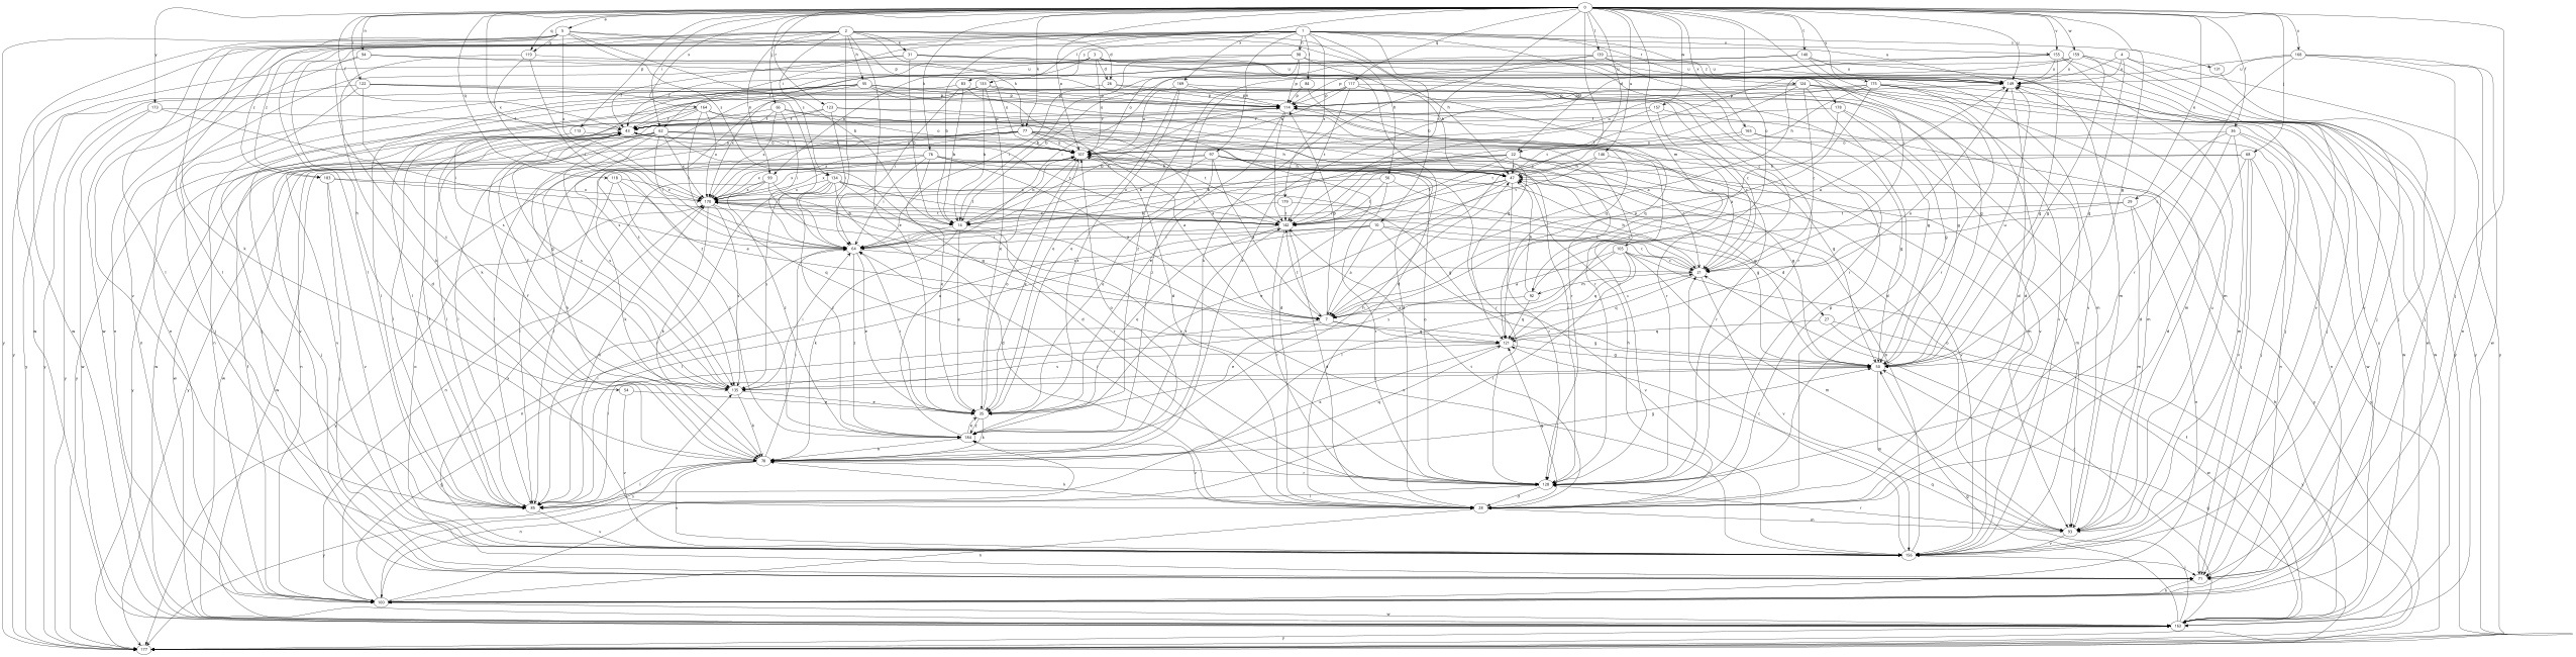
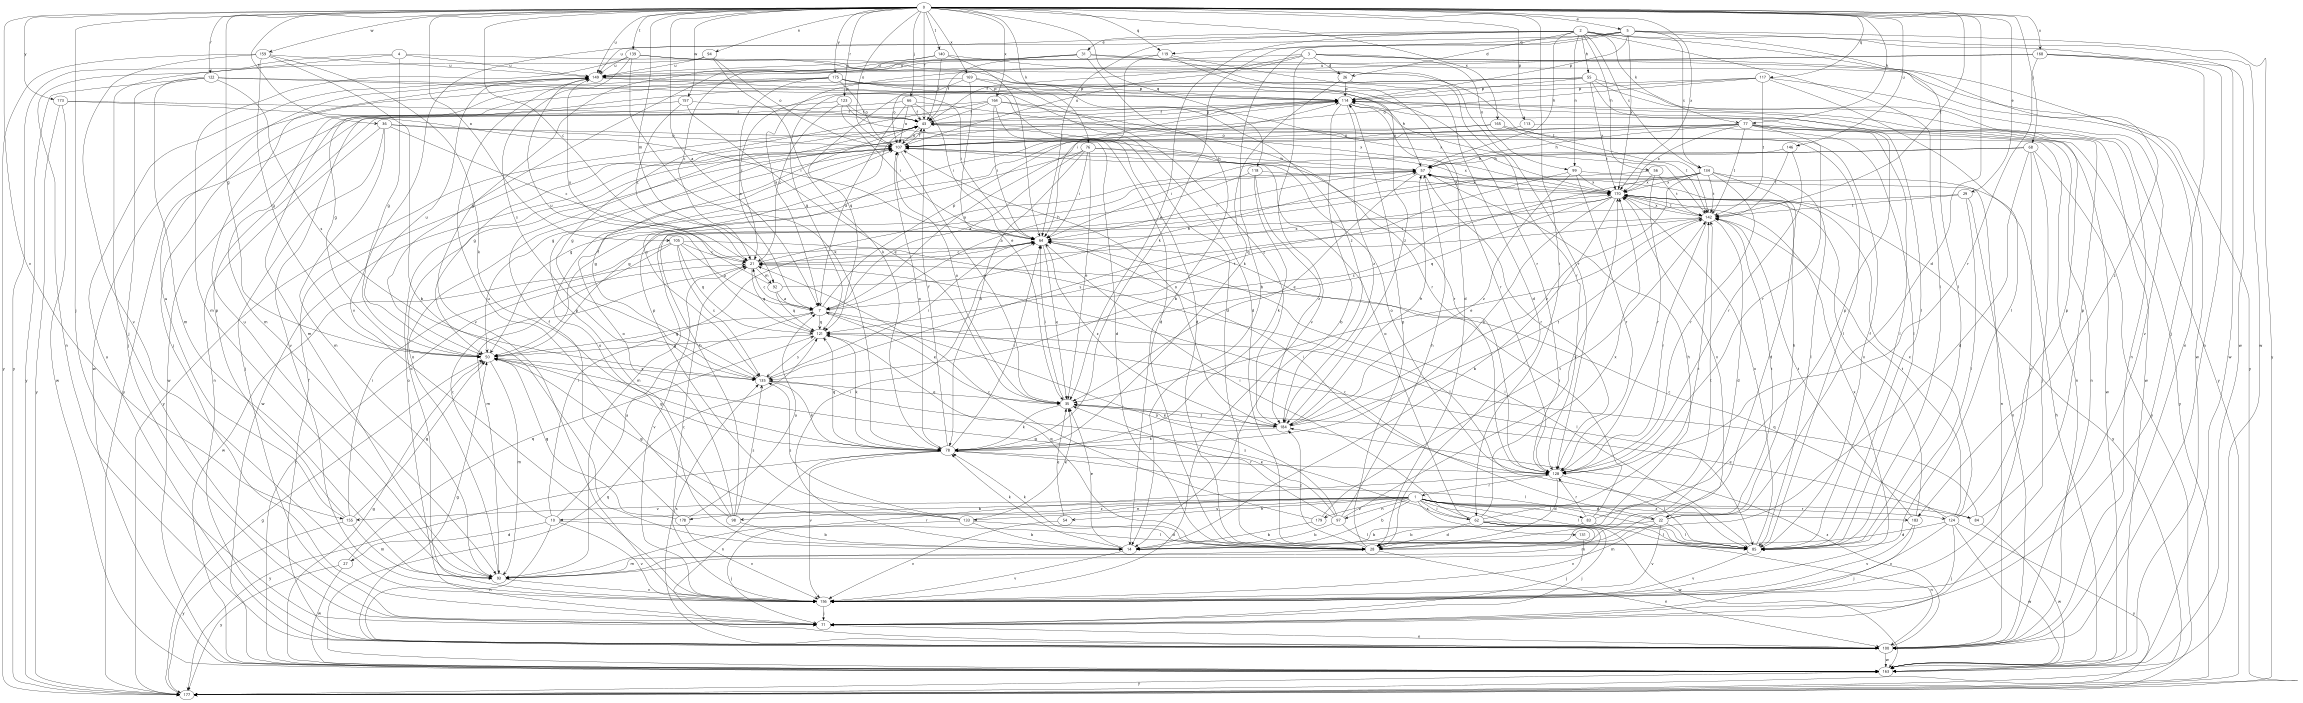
  strict digraph {
    fontname="Noto Sans"
    node [fontname="Noto Sans"]
    edge [arrowhead=normal fontname="Noto Sans"]
    0
    5
    7
    21
    22
    29
    36
    43
    50
    62
    66
    68
    71
    76
    77
    92
    94
    105
    107
    113
    117
    118
    119
    122
    123
    139
    140
    142
    146
    149
    155
    157
    159
    164
    165
    168
    169
    170
    173
    175
    14
    85
    163
    134
    177
    78
    114
    35
    121
-   57 [label=47]
+   57
    156
    93
    100
    28
    128
    135
    64
    184
    131
    1
    10
    54
    83
    84
    97
    98
    124
    133
    178
    179
    183
    27
    2
    26
    31
    55
    56
    99
    3
    4
    0 -> 5 [label=a]
    0 -> 7 [label=a]
    0 -> 21 [arrowhead=vee label=c]
    0 -> 22 [label=d]
    0 -> 29 [arrowhead=vee label=e]
    0 -> 36 [arrowhead=vee label=f]
    0 -> 43 [arrowhead=vee label=f]
    0 -> 50 [label=g]
    0 -> 62 [label=i]
    0 -> 66 [arrowhead=vee label=j]
    0 -> 68 [label=j]
    0 -> 71 [arrowhead=vee label=j]
    0 -> 76 [label=k]
    0 -> 77 [label=k]
    0 -> 92 [label=m]
    0 -> 94 [arrowhead=vee label=n]
    0 -> 105 [arrowhead=vee label=o]
    0 -> 107 [arrowhead=vee label=o]
    0 -> 113 [arrowhead=vee label=p]
    0 -> 117 [label=q]
    0 -> 118 [arrowhead=vee label=q]
    0 -> 119 [label=q]
    0 -> 122 [arrowhead=vee label=r]
    0 -> 123 [label=r]
    0 -> 139 [label=t]
    0 -> 140 [arrowhead=vee label=t]
    0 -> 142 [arrowhead=vee label=t]
    0 -> 146 [label=u]
    0 -> 149 [label=u]
    0 -> 155 [label=v]
    0 -> 157 [arrowhead=vee label=w]
    0 -> 159 [arrowhead=vee label=w]
    0 -> 164 [arrowhead=vee label=x]
    0 -> 165 [arrowhead=vee label=x]
    0 -> 168 [arrowhead=vee label=x]
    0 -> 169 [arrowhead=vee label=x]
    0 -> 170 [label=x]
    0 -> 173 [label=y]
    0 -> 175 [arrowhead=vee label=y]
    5 -> 119 [label=q]
    5 -> 149 [label=u]
    5 -> 170 [label=x]
    5 -> 14 [label=b]
    5 -> 85 [arrowhead=vee label=l]
    5 -> 163 [label=w]
    5 -> 134 [arrowhead=vee label=s]
    5 -> 177 [label=y]
    5 -> 78 [label=k]
    5 -> 114 [arrowhead=vee label=p]
    7 -> 21 [label=c]
    7 -> 50 [arrowhead=vee label=g]
    7 -> 142 [arrowhead=vee label=t]
    7 -> 85 [arrowhead=vee label=l]
    7 -> 114 [arrowhead=vee label=p]
    7 -> 35 [arrowhead=vee label=e]
    7 -> 121 [arrowhead=vee label=q]
    21 -> 92 [arrowhead=vee label=m]
    21 -> 170 [arrowhead=vee label=x]
    21 -> 121 [arrowhead=vee label=q]
    21 -> 57 [arrowhead=vee label=h]
    21 -> 156 [label=v]
    22 -> 21 [arrowhead=vee label=c]
    22 -> 142 [arrowhead=vee label=t]
    22 -> 170 [label=x]
    22 -> 14 [label=b]
    22 -> 85 [arrowhead=vee label=l]
    22 -> 57 [arrowhead=vee label=h]
    22 -> 156 [label=v]
    22 -> 93 [arrowhead=vee label=m]
    29 -> 142 [label=t]
    29 -> 85 [arrowhead=vee label=l]
    29 -> 93 [arrowhead=vee label=m]
    29 -> 100 [label=n]
    36 -> 21 [arrowhead=vee label=c]
    36 -> 71 [arrowhead=vee label=j]
    36 -> 107 [arrowhead=vee label=o]
    36 -> 93 [arrowhead=vee label=m]
    36 -> 100 [label=n]
    36 -> 28 [label=d]
    43 -> 107 [arrowhead=vee label=o]
    43 -> 85 [label=l]
    43 -> 177 [arrowhead=vee label=y]
    43 -> 114 [arrowhead=vee label=p]
    43 -> 128 [label=r]
    43 -> 135 [arrowhead=vee label=s]
    50 -> 149 [arrowhead=vee label=u]
    50 -> 93 [arrowhead=vee label=m]
    50 -> 135 [label=s]
    62 -> 71 [arrowhead=vee label=j]
    62 -> 107 [label=o]
    62 -> 142 [label=t]
    62 -> 170 [label=x]
    62 -> 85 [label=l]
    62 -> 156 [arrowhead=vee label=v]
    62 -> 93 [label=m]
    62 -> 28 [arrowhead=vee label=d]
    62 -> 135 [label=s]
    62 -> 64 [arrowhead=vee label=i]
    66 -> 7 [arrowhead=vee label=a]
    66 -> 43 [arrowhead=vee label=f]
    66 -> 107 [label=o]
    66 -> 170 [arrowhead=vee label=x]
    66 -> 156 [label=v]
    66 -> 64 [label=i]
    68 -> 71 [arrowhead=vee label=j]
    68 -> 177 [arrowhead=vee label=y]
    68 -> 57 [label=h]
    68 -> 156 [label=v]
    68 -> 28 [label=d]
    68 -> 64 [label=i]
    71 -> 107 [label=o]
    71 -> 100 [label=n]
    76 -> 7 [arrowhead=vee label=a]
    76 -> 50 [arrowhead=vee label=g]
    76 -> 170 [label=x]
    76 -> 78 [label=k]
    76 -> 35 [label=e]
    76 -> 57 [label=h]
    76 -> 64 [arrowhead=vee label=i]
    77 -> 7 [label=a]
    77 -> 50 [arrowhead=vee label=g]
    77 -> 107 [label=o]
    77 -> 142 [arrowhead=vee label=t]
    77 -> 170 [arrowhead=vee label=x]
    77 -> 85 [arrowhead=vee label=l]
    77 -> 163 [arrowhead=vee label=w]
    77 -> 177 [arrowhead=vee label=y]
    77 -> 57 [arrowhead=vee label=h]
    77 -> 100 [arrowhead=vee label=n]
    77 -> 128 [arrowhead=vee label=r]
    92 -> 7 [label=a]
    92 -> 149 [arrowhead=vee label=u]
    92 -> 121 [label=q]
    92 -> 57 [arrowhead=vee label=h]
    94 -> 107 [label=o]
    94 -> 149 [label=u]
    94 -> 78 [arrowhead=vee label=k]
    94 -> 100 [label=n]
    105 -> 7 [label=a]
    105 -> 21 [arrowhead=vee label=c]
    105 -> 85 [arrowhead=vee label=l]
-   105 -> 163 [arrowhead=vee label=f]
+   105 -> 163 [arrowhead=vee label=w]
    105 -> 121 [arrowhead=vee label=q]
    105 -> 93 [label=m]
    105 -> 135 [label=s]
    107 -> 43 [label=f]
    107 -> 163 [label=w]
    107 -> 35 [arrowhead=vee label=e]
    107 -> 57 [arrowhead=vee label=h]
    113 -> 107 [label=o]
    113 -> 85 [arrowhead=vee label=l]
    117 -> 107 [arrowhead=vee label=o]
    117 -> 142 [arrowhead=vee label=t]
    117 -> 85 [label=l]
    117 -> 114 [arrowhead=vee label=p]
    117 -> 121 [label=q]
    117 -> 156 [arrowhead=vee label=v]
    118 -> 7 [arrowhead=vee label=a]
    118 -> 170 [arrowhead=vee label=x]
    118 -> 78 [label=k]
    118 -> 184 [label=z]
    119 -> 149 [label=u]
    119 -> 28 [arrowhead=vee label=d]
    119 -> 64 [label=i]
    119 -> 184 [label=z]
    122 -> 71 [arrowhead=vee label=j]
    122 -> 177 [arrowhead=vee label=y]
    122 -> 114 [label=p]
    122 -> 93 [label=m]
    122 -> 135 [arrowhead=vee label=s]
    122 -> 64 [arrowhead=vee label=i]
    123 -> 21 [arrowhead=vee label=c]
    123 -> 43 [label=f]
    123 -> 177 [arrowhead=vee label=y]
    123 -> 28 [label=d]
    123 -> 64 [label=i]
    139 -> 149 [arrowhead=vee label=u]
    139 -> 78 [label=k]
    139 -> 93 [arrowhead=vee label=m]
    139 -> 128 [arrowhead=vee label=r]
    139 -> 135 [label=s]
    139 -> 184 [label=z]
    140 -> 43 [label=f]
    140 -> 149 [label=u]
    140 -> 156 [label=v]
    140 -> 128 [arrowhead=vee label=r]
    140 -> 64 [arrowhead=vee label=i]
    142 -> 170 [label=x]
    142 -> 35 [label=e]
    142 -> 28 [label=d]
    142 -> 128 [arrowhead=vee label=r]
    142 -> 64 [label=i]
    146 -> 142 [label=t]
    146 -> 57 [arrowhead=vee label=h]
    146 -> 128 [label=r]
    149 -> 114 [arrowhead=vee label=p]
    149 -> 28 [arrowhead=vee label=d]
    155 -> 50 [label=g]
    155 -> 149 [label=u]
    155 -> 177 [label=y]
    155 -> 114 [arrowhead=vee label=p]
    155 -> 93 [label=m]
    155 -> 64 [arrowhead=vee label=i]
    157 -> 21 [label=c]
    157 -> 43 [label=f]
    157 -> 35 [arrowhead=vee label=e]
    157 -> 93 [label=m]
    159 -> 50 [label=g]
    159 -> 149 [arrowhead=vee label=u]
    159 -> 14 [arrowhead=vee label=b]
    159 -> 177 [arrowhead=vee label=y]
    159 -> 78 [label=k]
    159 -> 156 [label=v]
    164 -> 43 [label=f]
    164 -> 170 [label=x]
    164 -> 163 [label=w]
    164 -> 28 [label=d]
    164 -> 128 [label=r]
    164 -> 135 [arrowhead=vee label=g]
    164 -> 64 [label=i]
    165 -> 50 [arrowhead=vee label=g]
    165 -> 107 [arrowhead=vee label=o]
    165 -> 142 [arrowhead=vee label=t]
    165 -> 100 [arrowhead=vee label=n]
    168 -> 7 [label=a]
    168 -> 71 [label=j]
    168 -> 149 [arrowhead=vee label=u]
    168 -> 163 [label=w]
    168 -> 100 [label=n]
    168 -> 128 [label=r]
    169 -> 50 [arrowhead=vee label=g]
    169 -> 107 [arrowhead=vee label=o]
    169 -> 114 [label=p]
    169 -> 35 [label=e]
    169 -> 184 [label=z]
    170 -> 142 [label=t]
    170 -> 14 [label=b]
    170 -> 177 [label=y]
    170 -> 78 [arrowhead=vee label=k]
    170 -> 121 [label=q]
    170 -> 135 [arrowhead=vee label=s]
    173 -> 43 [arrowhead=vee label=f]
    173 -> 163 [arrowhead=vee label=w]
    173 -> 177 [arrowhead=vee label=y]
    173 -> 64 [label=i]
    175 -> 7 [arrowhead=vee label=a]
    175 -> 71 [label=j]
    175 -> 107 [arrowhead=vee label=o]
    175 -> 163 [arrowhead=vee label=w]
    175 -> 114 [arrowhead=vee label=p]
    175 -> 57 [arrowhead=vee label=h]
    175 -> 93 [label=m]
    175 -> 28 [arrowhead=vee label=d]
    14 -> 107 [label=o]
    14 -> 78 [label=k]
    14 -> 35 [label=e]
    14 -> 156 [label=v]
    14 -> 64 [arrowhead=vee label=i]
    85 -> 43 [arrowhead=vee label=f]
    85 -> 170 [label=x]
    85 -> 156 [arrowhead=vee label=v]
    85 -> 64 [arrowhead=vee label=i]
    163 -> 21 [arrowhead=vee label=c]
    163 -> 50 [arrowhead=vee label=g]
    163 -> 177 [arrowhead=vee label=y]
    163 -> 121 [label=q]
    163 -> 57 [label=h]
    134 -> 50 [label=g]
    134 -> 142 [label=t]
    134 -> 170 [label=x]
    134 -> 85 [arrowhead=vee label=l]
    134 -> 28 [arrowhead=vee label=d]
    134 -> 128 [label=r]
    134 -> 135 [label=s]
    134 -> 184 [arrowhead=vee label=z]
    177 -> 50 [arrowhead=vee label=g]
    78 -> 43 [arrowhead=vee label=f]
    78 -> 50 [label=g]
    78 -> 107 [label=o]
    78 -> 85 [label=l]
    78 -> 177 [arrowhead=vee label=y]
    78 -> 121 [arrowhead=vee label=q]
    78 -> 156 [arrowhead=vee label=v]
    78 -> 100 [label=n]
    78 -> 128 [label=r]
    78 -> 64 [label=i]
    114 -> 43 [arrowhead=vee label=f]
    114 -> 142 [arrowhead=vee label=t]
    114 -> 14 [label=b]
    114 -> 163 [arrowhead=vee label=w]
    114 -> 128 [label=r]
    114 -> 184 [arrowhead=vee label=z]
    35 -> 107 [arrowhead=vee label=o]
    35 -> 78 [arrowhead=vee label=k]
    35 -> 64 [label=i]
    35 -> 184 [arrowhead=vee label=z]
    121 -> 50 [arrowhead=vee label=g]
    121 -> 149 [label=u]
    121 -> 78 [label=k]
    121 -> 135 [arrowhead=vee label=s]
    57 -> 170 [label=x]
    57 -> 35 [label=e]
    57 -> 128 [label=r]
    57 -> 64 [label=i]
    156 -> 21 [label=c]
    156 -> 71 [label=j]
    156 -> 107 [arrowhead=vee label=o]
    156 -> 170 [label=x]
    93 -> 107 [arrowhead=vee label=o]
    93 -> 149 [label=u]
    93 -> 156 [arrowhead=vee label=v]
    93 -> 128 [label=r]
    100 -> 43 [arrowhead=vee label=f]
    100 -> 50 [label=g]
    100 -> 149 [label=u]
    100 -> 163 [label=w]
    100 -> 135 [label=s]
    100 -> 184 [label=z]
    28 -> 142 [arrowhead=vee label=t]
    28 -> 78 [label=k]
    28 -> 114 [label=p]
    28 -> 121 [label=q]
    28 -> 57 [label=h]
    28 -> 93 [arrowhead=vee label=m]
    28 -> 100 [arrowhead=vee label=n]
    28 -> 184 [label=z]
    128 -> 107 [label=o]
    128 -> 85 [arrowhead=vee label=l]
    128 -> 28 [label=d]
    128 -> 64 [arrowhead=vee label=i]
    135 -> 43 [label=f]
    135 -> 78 [arrowhead=vee label=k]
    135 -> 35 [label=e]
    135 -> 64 [arrowhead=vee label=i]
    64 -> 21 [label=c]
    64 -> 35 [label=e]
    64 -> 184 [label=z]
    184 -> 107 [arrowhead=vee label=o]
    184 -> 142 [label=t]
    184 -> 78 [arrowhead=vee label=k]
    184 -> 35 [arrowhead=vee label=e]
    184 -> 57 [label=h]
    131 -> 71 [label=j]
    1 -> 22 [arrowhead=vee label=d]
    1 -> 62 [label=i]
    1 -> 155 [arrowhead=vee label=v]
    1 -> 14 [label=b]
    1 -> 85 [arrowhead=vee label=l]
    1 -> 163 [arrowhead=vee label=w]
-   1 -> 128 [arrowhead=vee label=r]
+   128 -> 1 [arrowhead=vee label=r]
    1 -> 131 [arrowhead=vee label=s]
    1 -> 10 [label=b]
    1 -> 54 [arrowhead=vee label=h]
    1 -> 83 [label=l]
    1 -> 84 [label=l]
    1 -> 97 [label=n]
    1 -> 98 [arrowhead=vee label=n]
    1 -> 124 [arrowhead=vee label=r]
    1 -> 133 [label=s]
    1 -> 178 [label=z]
    1 -> 179 [arrowhead=vee label=z]
    1 -> 183 [arrowhead=vee label=z]
    10 -> 7 [arrowhead=vee label=a]
    10 -> 21 [label=c]
    10 -> 85 [arrowhead=vee label=l]
    10 -> 156 [arrowhead=vee label=v]
    10 -> 100 [arrowhead=vee label=n]
    10 -> 64 [label=i]
    10 -> 27 [label=d]
    54 -> 35 [label=e]
    54 -> 156 [label=v]
    83 -> 14 [label=b]
    83 -> 114 [label=p]
    83 -> 100 [arrowhead=vee label=n]
    83 -> 128 [label=r]
    83 -> 64 [label=i]
-   62 -> 163 [label=w]
+   84 -> 163 [label=w]
    84 -> 114 [label=p]
    84 -> 35 [arrowhead=vee label=e]
    84 -> 121 [arrowhead=vee label=q]
    97 -> 7 [arrowhead=vee label=a]
    97 -> 50 [label=g]
    97 -> 170 [arrowhead=vee label=x]
    97 -> 14 [label=b]
    97 -> 85 [arrowhead=vee label=l]
-   97 -> 177 [label=y]
+   124 -> 177 [label=y]
    97 -> 35 [label=e]
    97 -> 57 [arrowhead=vee label=h]
    98 -> 107 [arrowhead=vee label=o]
    98 -> 149 [arrowhead=vee label=u]
    98 -> 14 [label=b]
    98 -> 114 [label=p]
    98 -> 57 [label=h]
    98 -> 135 [arrowhead=vee label=s]
    124 -> 21 [label=c]
    124 -> 71 [label=j]
    124 -> 142 [label=t]
    124 -> 170 [arrowhead=vee label=x]
    124 -> 163 [label=w]
    124 -> 114 [arrowhead=vee label=p]
    124 -> 156 [arrowhead=vee label=v]
    124 -> 28 [label=d]
    133 -> 50 [arrowhead=vee label=g]
    133 -> 71 [arrowhead=vee label=j]
    133 -> 14 [arrowhead=vee label=b]
    133 -> 114 [label=p]
    133 -> 35 [label=e]
    133 -> 135 [label=s]
    178 -> 7 [label=a]
    178 -> 43 [arrowhead=vee label=f]
    178 -> 50 [arrowhead=vee label=g]
    178 -> 156 [arrowhead=vee label=v]
    179 -> 21 [label=c]
    179 -> 142 [label=t]
    179 -> 14 [label=b]
    183 -> 71 [label=j]
    183 -> 142 [label=t]
    183 -> 170 [label=x]
    183 -> 156 [label=v]
    27 -> 163 [label=w]
    27 -> 177 [label=y]
    27 -> 121 [arrowhead=vee label=q]
    2 -> 77 [arrowhead=vee label=k]
    2 -> 85 [arrowhead=vee label=l]
    2 -> 163 [arrowhead=vee label=w]
    2 -> 134 [arrowhead=vee label=s]
    2 -> 35 [label=e]
    2 -> 57 [label=h]
    2 -> 156 [label=v]
    2 -> 64 [label=i]
    2 -> 183 [label=z]
    2 -> 26 [arrowhead=vee label=d]
    2 -> 31 [label=e]
    2 -> 55 [label=h]
    2 -> 56 [arrowhead=vee label=h]
    2 -> 99 [label=n]
    26 -> 78 [label=k]
    26 -> 114 [arrowhead=vee label=p]
    26 -> 128 [arrowhead=vee label=r]
    31 -> 43 [label=f]
    31 -> 50 [label=g]
    31 -> 149 [label=u]
    31 -> 14 [arrowhead=vee label=b]
    31 -> 177 [arrowhead=vee label=y]
    31 -> 28 [label=d]
    55 -> 21 [label=c]
    55 -> 170 [label=x]
    55 -> 85 [label=l]
    55 -> 177 [arrowhead=vee label=y]
    55 -> 114 [arrowhead=vee label=p]
    55 -> 121 [arrowhead=vee label=q]
    55 -> 100 [arrowhead=vee label=n]
-   55 -> 28 [label=d]
+   133 -> 28 [label=d]
    56 -> 50 [label=g]
    56 -> 142 [arrowhead=vee label=t]
    56 -> 170 [arrowhead=vee label=x]
    56 -> 128 [arrowhead=vee label=r]
    99 -> 170 [label=x]
    99 -> 121 [label=q]
    99 -> 100 [label=n]
    99 -> 128 [label=r]
    99 -> 184 [label=z]
    3 -> 21 [label=c]
    3 -> 43 [label=f]
    3 -> 107 [label=o]
    3 -> 163 [arrowhead=vee label=w]
    3 -> 156 [arrowhead=vee label=v]
    3 -> 100 [label=n]
    3 -> 26 [arrowhead=vee label=d]
    3 -> 99 [label=n]
    4 -> 50 [label=g]
    4 -> 71 [arrowhead=vee label=j]
    4 -> 142 [arrowhead=vee label=t]
    4 -> 149 [arrowhead=vee label=u]
    4 -> 177 [label=y]
  }
